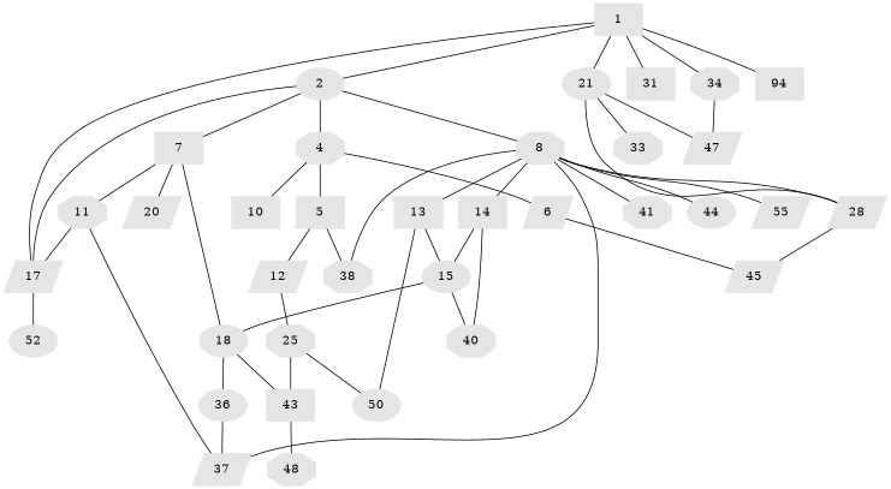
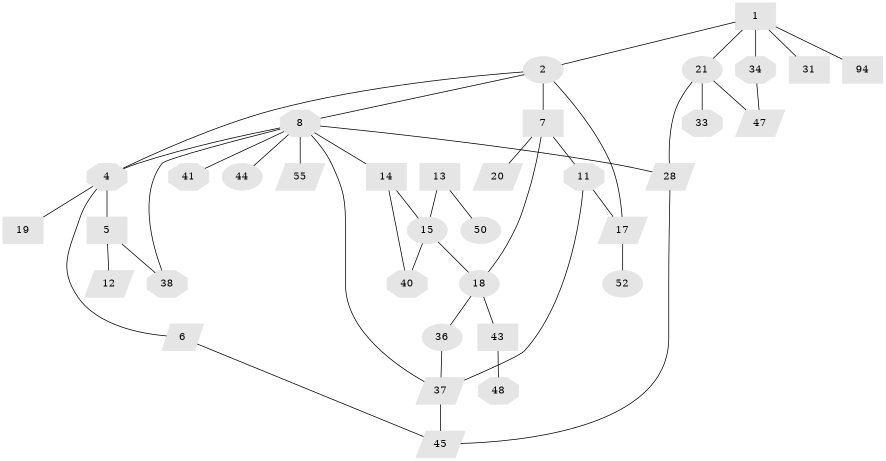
  graph {
    node [color=gray90 shape=octagon style=filled]
    1 [shape=box super="+26"]
    2 [shape=ellipse super="+3"]
    17 [shape=parallelogram super="+24"]
    21 [shape=ellipse super="+35"]
    31 [shape=box]
    34
    n7 [label=94 shape=box]
    4
    7 [shape=box super="+9"]
    8 [super="+29"]
    52 [shape=ellipse]
    28 [shape=parallelogram]
    33
    47 [shape=parallelogram]
    5 [shape=box super="+46"]
    6 [shape=parallelogram]
-   10 [shape=box]
+   10 [shape=box label=19]
    11 [super="+16"]
    18 [shape=ellipse super="+22"]
    20 [shape=parallelogram super="+23"]
    38
    13 [shape=box super="+39"]
    14 [shape=box super="+30"]
    37 [shape=parallelogram super="+42"]
    41
    44 [shape=ellipse]
    55 [shape=parallelogram]
    12 [shape=parallelogram super="+19"]
    45 [shape=parallelogram super="+51"]
-   25 [super="+32"]
    36 [shape=ellipse]
    43 [shape=box super="+49"]
    15 [shape=ellipse super="+27"]
    50 [shape=ellipse super="+53"]
    40 [super="+56"]
    48
    1 -- 2
-   1 -- 17
    1 -- 21
    1 -- 31
    1 -- 34
    1 -- n7
    2 -- 17
    2 -- 4
    2 -- 7
    2 -- 8
    17 -- 52
    21 -- 28
    21 -- 33
    21 -- 47
    34 -- 47
    4 -- 5
    4 -- 6
    4 -- 10
    7 -- 11
    7 -- 18
    7 -- 20
    8 -- 28
    8 -- 38
-   8 -- 13
+   8 -- 4
    8 -- 14
    8 -- 37
    8 -- 41
    8 -- 44
    8 -- 55
    28 -- 45
    5 -- 38
    5 -- 12
    6 -- 45
    11 -- 17
    11 -- 37
    18 -- 36
    18 -- 43
    13 -- 15
    13 -- 50
    14 -- 15
    14 -- 40
-   12 -- 25
-   25 -- 43
-   25 -- 50
+   37 -- 45
    36 -- 37
    43 -- 48
    15 -- 18
    15 -- 40
  }
